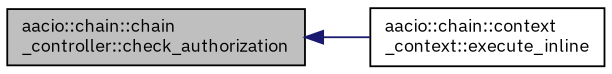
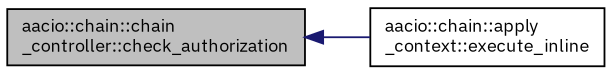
  digraph {
    rankdir=LR
    fontname="IBM Plex Sans"
    node [color=black fontname="IBM Plex Sans" fontsize=10 shape=record style=filled]
    n1 [fillcolor=grey75 fontcolor=black height=0.2 label="aacio::chain::chain\l_controller::check_authorization" width=0.4]
-   n2 [fillcolor=white height=0.2 label="aacio::chain::context\l_context::execute_inline" width=0.4]
+   n2 [fillcolor=white height=0.2 label="aacio::chain::apply\l_context::execute_inline" width=0.4]
    n1 -> n2 [color=midnightblue dir=back fontname="IBM Plex Sans" fontsize=10 labelfontname=Helvetica labelfontsize=10 style=solid]
  }
